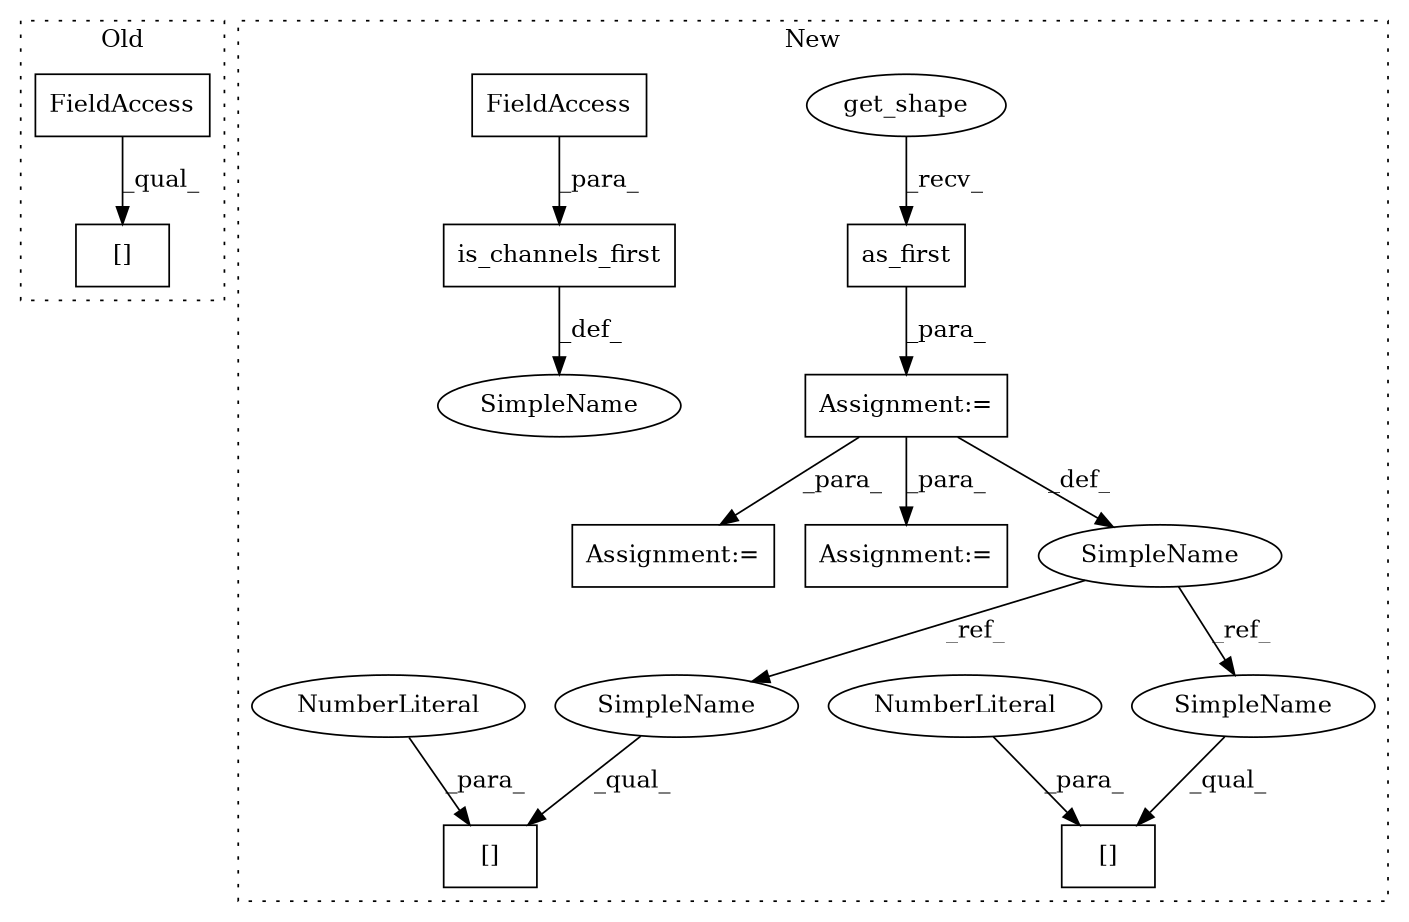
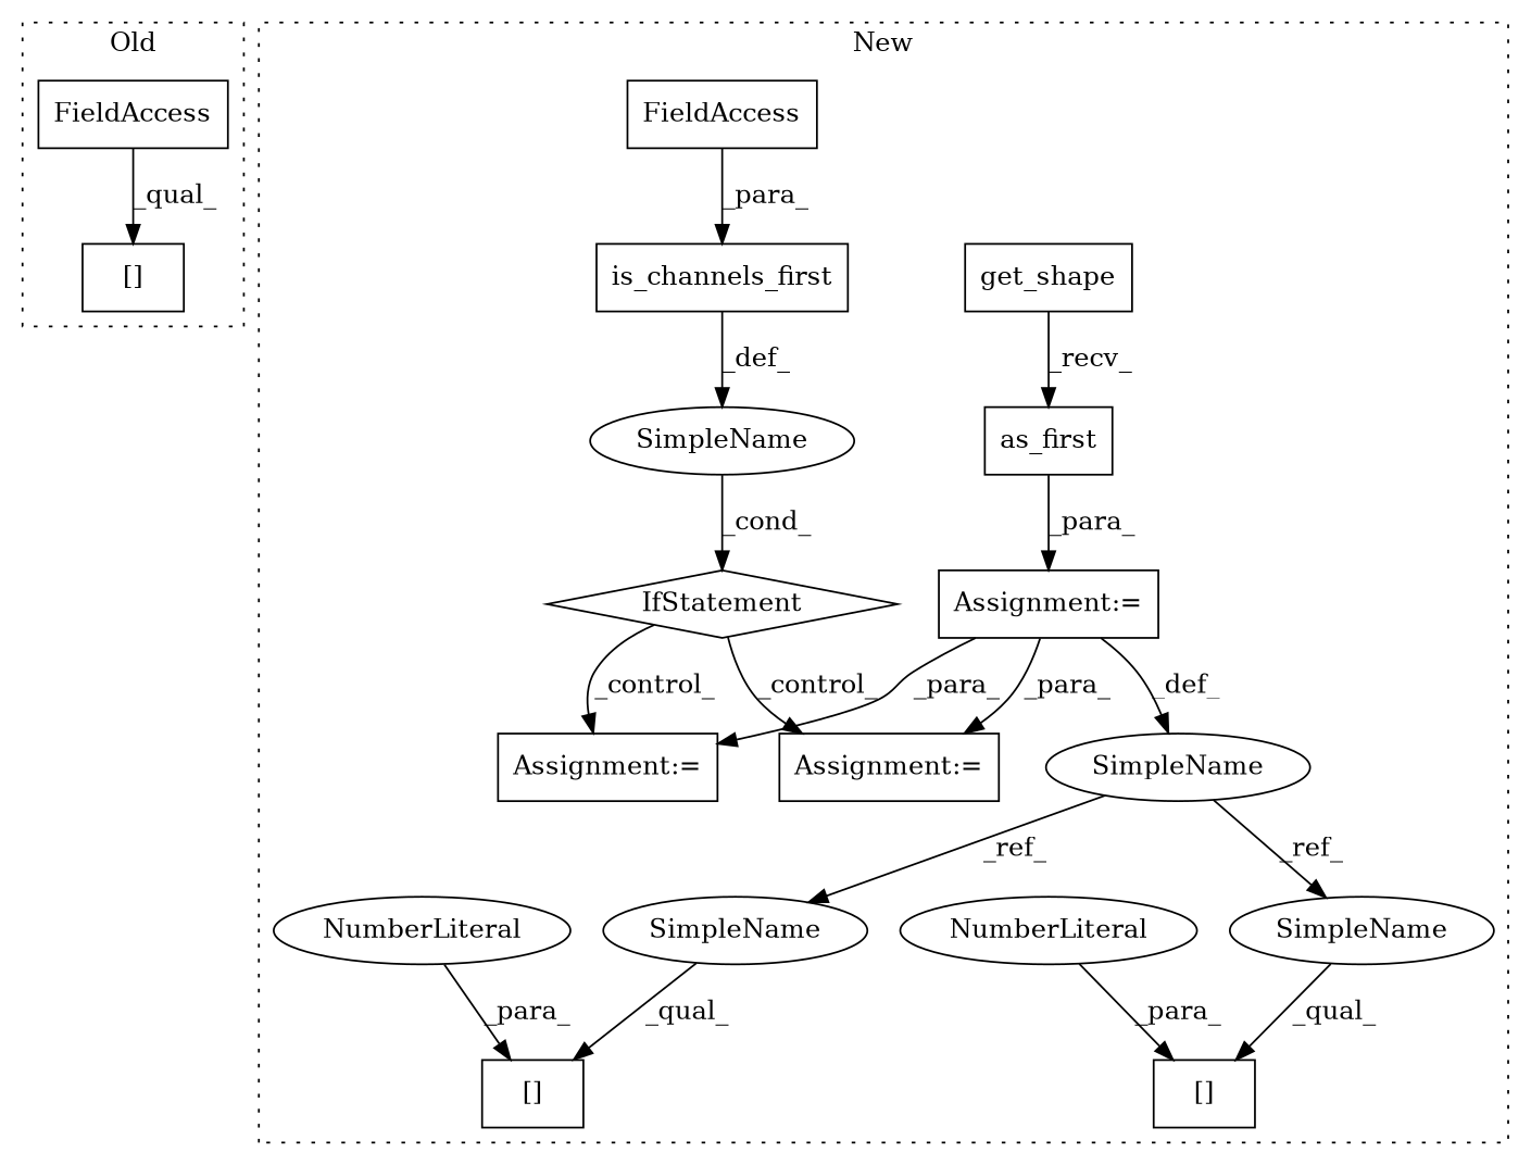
  digraph {
    node [a=42 l=1 shape=box]
    n1 [a=2 l="8,1" label="[]" s="5201,5210"]
    n2 [a=22 l=7 label=FieldAccess s=5201]
    n3 [a=32 l=9 label=as_first s=5121]
    n4 [a=7 label="Assignment:=" s=5221]
-   n5 [a=32 l=11 label=get_shape s=5109 shape=ellipse]
+   n5 [a=32 l=11 label=get_shape s=5109]
    n6 [a=2 l="8,1" label="[]" s="5291,5300"]
    n7 [a=7 label="Assignment:=" s=5106]
+   n8 [a=25 l="4,2" label=IfStatement s="5138,5177" shape=diamond]
    n9 [label=SimpleName shape=ellipse l=""]
    n10 [a=34 label=NumberLiteral s=5299 shape=ellipse]
    n11 [a=7 label="Assignment:=" s=5264]
    n12 [a=2 l="8,1" label="[]" s="5196,5205"]
    n13 [a=34 label=NumberLiteral s=5204 shape=ellipse]
    n14 [l=7 label=SimpleName s=5099 shape=ellipse]
    n15 [a=32 l="18,1" label=is_channels_first s="5142,5176"]
    n16 [a=22 l=16 label=FieldAccess s=5160]
    n17 [l=7 label=SimpleName s=5291 shape=ellipse]
    n18 [l=7 label=SimpleName s=5196 shape=ellipse]
    subgraph cluster_1 {
      label=Old
      style=dotted
      n1
      n2
    }
    subgraph cluster_2 {
      label=New
      style=dotted
      n3
      n4
      n5
      n6
      n7
+     n8
      n9
      n10
      n11
      n12
      n13
      n14
      n15
      n16
      n17
      n18
    }
    n2 -> n1 [label=_qual_]
    n3 -> n7 [label=_para_]
    n5 -> n3 [label=_recv_]
    n7 -> n4 [label=_para_]
    n7 -> n11 [label=_para_]
    n7 -> n14 [label=_def_]
+   n8 -> n4 [label=_control_]
+   n8 -> n11 [label=_control_]
+   n9 -> n8 [label=_cond_]
    n10 -> n6 [label=_para_]
    n13 -> n12 [label=_para_]
    n14 -> n17 [label=_ref_]
    n14 -> n18 [label=_ref_]
    n15 -> n9 [label=_def_]
    n16 -> n15 [label=_para_]
    n17 -> n6 [label=_qual_]
    n18 -> n12 [label=_qual_]
  }
